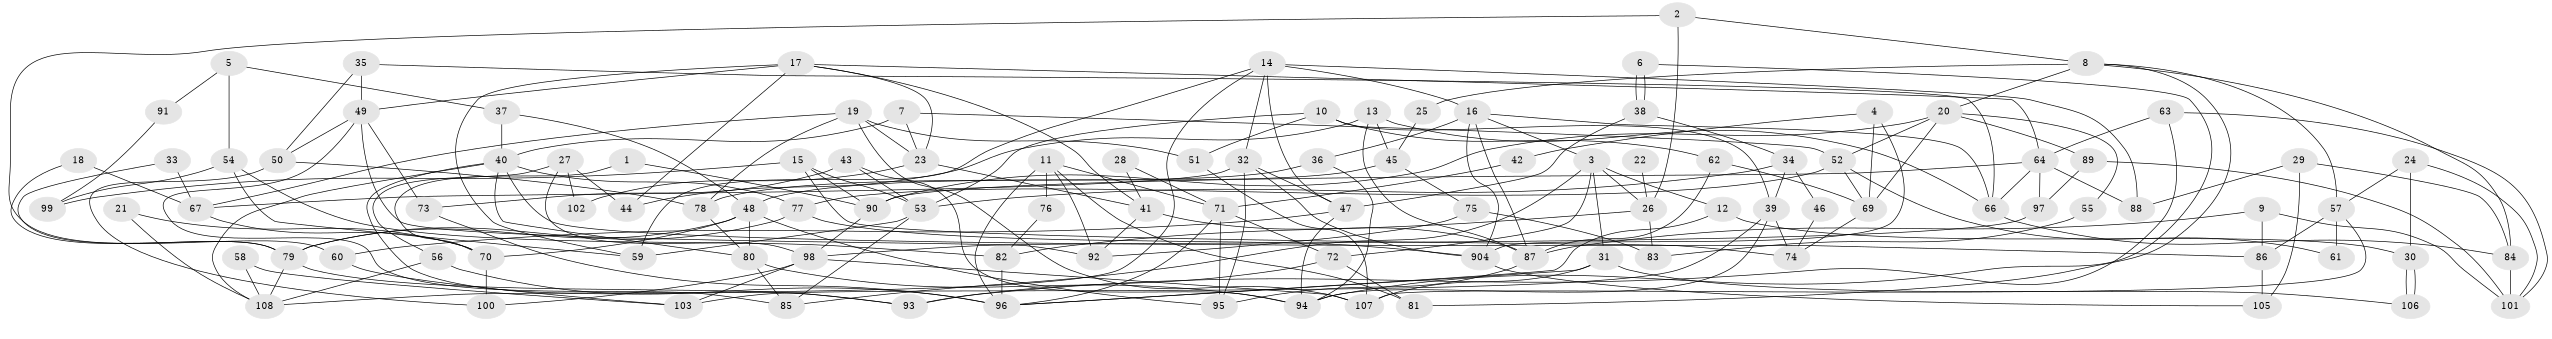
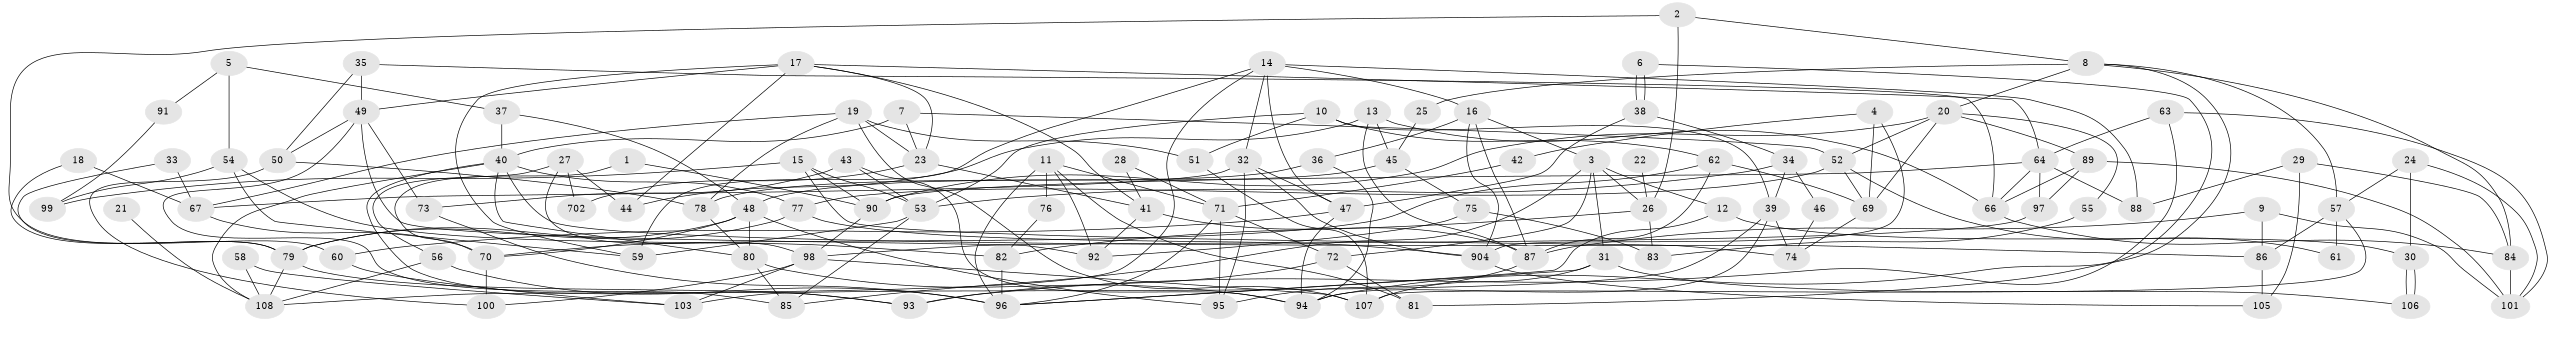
  graph {
    node [color=gray90 style=filled]
    1
    70
    90
    100
    98
    2
    8
    26
    60
    20
    25
    57
    81
    84
    82
    83
    103
    3
    12
    31
    72
    85
    96
    30
    107
    106
    93
    4
    42
    69
    n31 [label=904]
    71
    74
    105
    5
    37
    54
    91
    40
    48
    59
    99
    6
    38
    94
    47
    34
    7
    23
    52
    41
-   102
+   102 [label=702]
    86
    108
    77
    80
    61
    55
    89
    45
    101
    9
    87
    95
    10
    39
    51
    53
    62
    11
    76
    92
    13
    44
    66
    75
    14
    16
    32
    88
    36
    67
    15
    22
    78
    17
    49
    64
    50
    73
    97
    18
    79
    19
    21
    24
    27
    56
    28
    29
    33
    46
    35
    43
    58
    63
    1 -- 70
    1 -- 90
    70 -- 100
    90 -- 98
    98 -- 100
    98 -- 103
    98 -- 107
    2 -- 8
    2 -- 26
    2 -- 60
    8 -- 20
    8 -- 25
    8 -- 57
    8 -- 81
    8 -- 84
    26 -- 82
    26 -- 83
    60 -- 103
    20 -- 90
    20 -- 69
    20 -- 52
    20 -- 55
    20 -- 89
    25 -- 45
    57 -- 107
    57 -- 86
    57 -- 61
    84 -- 101
    82 -- 96
    3 -- 26
    3 -- 12
    3 -- 31
    3 -- 72
    3 -- 85
    12 -- 96
    12 -- 30
    31 -- 96
    31 -- 107
    31 -- 106
    72 -- 81
    72 -- 93
    30 -- 106
    30 -- 106
    4 -- 42
    4 -- 69
    4 -- n31
    42 -- 71
    69 -- 74
    n31 -- 105
    71 -- 72
    71 -- 96
    71 -- 95
    5 -- 37
    5 -- 54
    5 -- 91
    37 -- 40
    37 -- 48
    54 -- 82
    54 -- 59
    54 -- 99
    91 -- 99
    40 -- 93
    40 -- 86
    40 -- 108
    40 -- 77
    40 -- 80
    48 -- 70
    48 -- 80
    48 -- 95
    48 -- 79
    6 -- 38
    6 -- 38
    6 -- 94
    38 -- 47
    38 -- 34
    47 -- 60
    47 -- 94
    34 -- 39
    34 -- 53
    34 -- 46
    7 -- 40
    7 -- 23
    7 -- 52
    23 -- 41
    23 -- 102
    52 -- 69
    52 -- 77
    52 -- 61
    41 -- 87
    41 -- 92
    86 -- 105
    77 -- n31
    77 -- 79
    80 -- 85
    80 -- 94
    55 -- 83
    89 -- 101
    89 -- 97
    45 -- 48
    45 -- 75
    9 -- 86
    9 -- 101
    9 -- 87
    87 -- 95
    10 -- 39
    10 -- 51
    10 -- 53
    10 -- 62
    39 -- 103
    39 -- 74
    39 -- 94
    51 -- 107
    53 -- 85
    53 -- 59
    62 -- 69
    62 -- 87
    11 -- 81
    11 -- 96
    11 -- 71
    11 -- 76
    11 -- 92
    76 -- 82
    13 -- 45
    13 -- 87
    13 -- 44
    13 -- 66
    66 -- 84
    75 -- 83
    75 -- 92
    14 -- 59
    14 -- 47
    14 -- 108
    14 -- 16
    14 -- 32
    14 -- 88
    16 -- 3
    16 -- n31
    16 -- 87
-   16 -- 66
+   89 -- 66
    16 -- 36
    32 -- n31
    32 -- 47
    32 -- 95
    32 -- 67
    36 -- 94
    36 -- 78
    67 -- 70
    15 -- 90
    15 -- 74
    15 -- 99
    15 -- 53
    22 -- 26
    78 -- 80
    17 -- 59
    17 -- 23
    17 -- 41
    17 -- 44
    17 -- 49
    17 -- 64
    49 -- 85
    49 -- 92
    49 -- 50
    49 -- 73
    64 -- 90
    64 -- 66
    64 -- 88
    64 -- 97
    50 -- 100
    50 -- 78
    73 -- 96
    97 -- 98
    18 -- 67
    18 -- 79
    79 -- 93
    79 -- 108
    19 -- 107
    19 -- 23
    19 -- 51
    19 -- 67
    19 -- 78
-   21 -- 70
+   62 -- 70
    21 -- 108
    24 -- 57
    24 -- 30
    24 -- 101
    27 -- 98
    27 -- 102
    27 -- 44
    27 -- 56
    56 -- 96
    56 -- 108
    28 -- 71
    28 -- 41
    29 -- 84
    29 -- 105
    29 -- 88
    33 -- 67
    33 -- 79
    46 -- 74
    35 -- 66
    35 -- 49
    35 -- 50
    43 -- 94
    43 -- 53
    43 -- 73
    58 -- 103
    58 -- 108
    63 -- 93
    63 -- 101
    63 -- 64
  }
